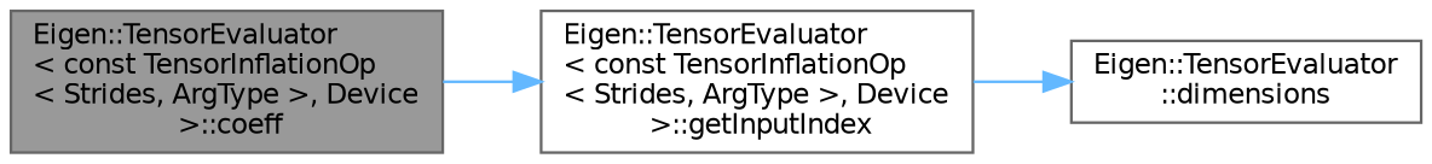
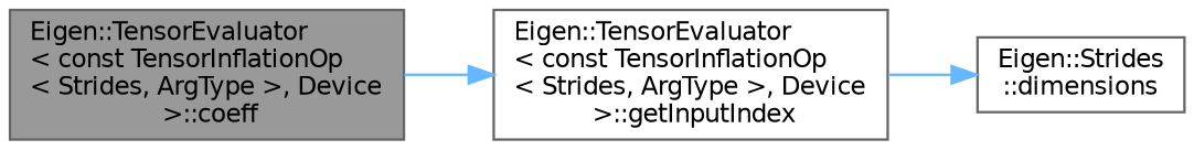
  digraph {
    rankdir=LR
    node [color=grey40 fillcolor=white fontname=Helvetica fontsize=10 shape=box style=filled]
    edge [color=steelblue1 fontname=Helvetica fontsize=10 labelfontname=Helvetica labelfontsize=10 style=solid]
    n1 [color=gray40 fillcolor=grey60 fontcolor=black height=0.2 label="Eigen::TensorEvaluator\l\< const TensorInflationOp\l\< Strides, ArgType \>, Device\l \>::coeff" width=0.4]
    n2 [height=0.2 label="Eigen::TensorEvaluator\l\< const TensorInflationOp\l\< Strides, ArgType \>, Device\l \>::getInputIndex" width=0.4]
-   n3 [height=0.2 label="Eigen::TensorEvaluator\l::dimensions" width=0.4]
+   n3 [height=0.2 label="Eigen::Strides\l::dimensions" width=0.4]
    n1 -> n2
    n2 -> n3
  }
